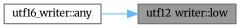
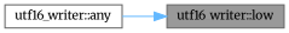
  digraph {
    rankdir=RL
    fontname=Merriweather
    node [fontname=Merriweather fontsize=10 shape=box style=filled]
-   n1 [color=gray40 fillcolor=grey60 fontcolor=black height=0.2 label="utf12_writer::low" width=0.4]
+   n1 [color=gray40 fillcolor=grey60 fontcolor=black height=0.2 label="utf16_writer::low" width=0.4]
    n2 [color=grey40 fillcolor=white height=0.2 label="utf16_writer::any" width=0.4]
    n1 -> n2 [color=steelblue1 dir=back fontname=Merriweather fontsize=10 labelfontname=Helvetica labelfontsize=10 style=solid]
  }
